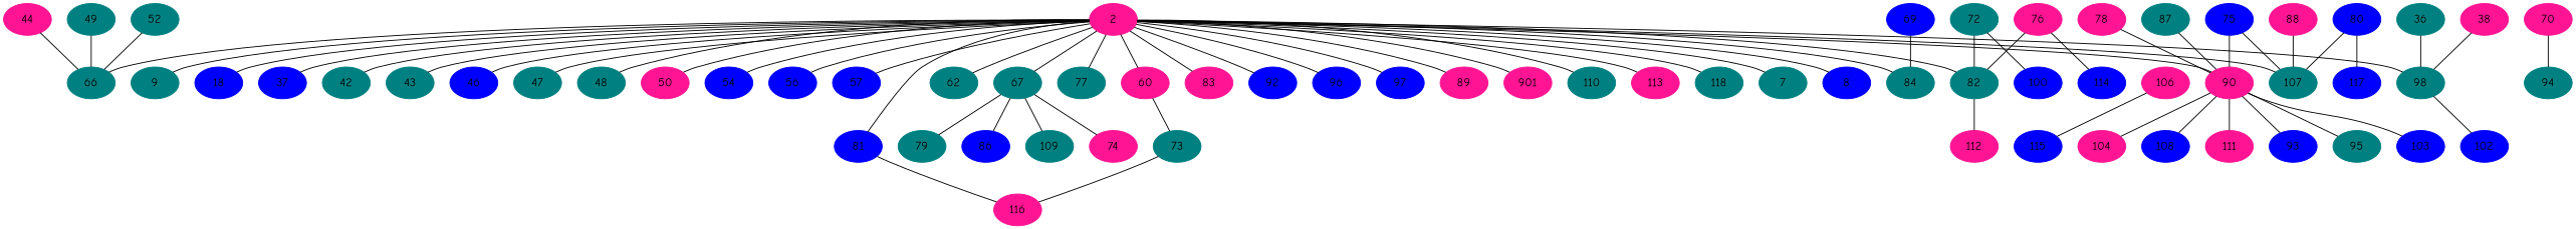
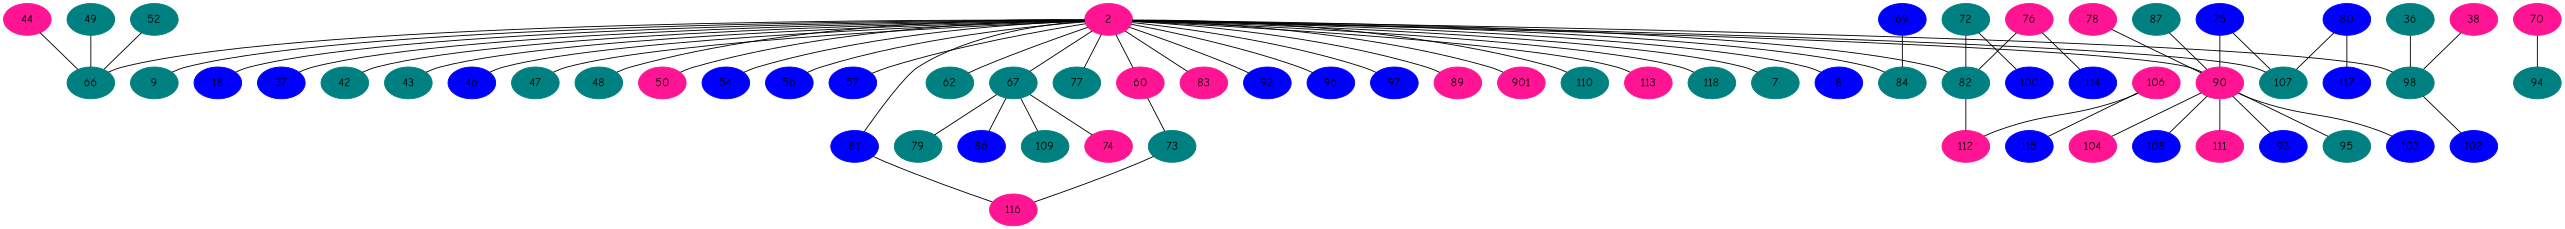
  graph {
    fontname="Comic Neue"
    node [color=teal fontname="Comic Neue" style=filled]
    edge [fontname="Comic Neue"]
    2 [color=deeppink super="+1"]
    7
    8 [color=blue]
    9
    18 [color=blue]
    37 [color=blue]
    42 [super="+13"]
    43
    46 [color=blue super="+27"]
    47
    48
    50 [color=deeppink]
    54 [color=blue]
    56 [color=blue super="+51"]
    57 [color=blue]
    60 [color=deeppink]
    62 [super="+29"]
    66 [super="+15"]
    67 [super="+55+63"]
    77
    81 [color=blue super="+10+22+53"]
    82 [super="+11+35+41"]
    83 [color=deeppink]
    84 [super="+19"]
    90 [color=deeppink super="+65+34+68+58"]
    92 [color=blue]
    96 [color=blue]
    97 [color=blue]
    98 [super="+20+16+25+89+85"]
    n30 [color=deeppink label=89]
    n31 [color=deeppink label=901]
    107 [super="+6+14+17+45+71"]
    110 [super="+39"]
    113 [color=deeppink super="+21"]
    118 [super="+30"]
    73
    74 [color=deeppink]
    79
    86 [color=blue]
    109
    70 [color=deeppink super="+5"]
    94
    116 [color=deeppink]
    112 [color=deeppink super="+91"]
    93 [color=blue]
    95
    103 [color=blue]
    104 [color=deeppink]
    108 [color=blue]
    111 [color=deeppink]
    102 [color=blue]
    36
    38 [color=deeppink]
    44 [color=deeppink]
    49
    52
    69 [color=blue]
    72
    100 [color=blue]
    75 [color=blue]
    76 [color=deeppink]
    114 [color=blue]
    78 [color=deeppink]
    80 [color=blue super="+26"]
    117 [color=blue]
    87
-   88 [color=deeppink]
    106 [color=deeppink]
    115 [color=blue]
    2 -- 7
    2 -- 8
    2 -- 9
    2 -- 18
    2 -- 37
    2 -- 42
    2 -- 43
    2 -- 46 [weight=2]
    2 -- 47
    2 -- 48
    2 -- 50
    2 -- 54
    2 -- 56
    2 -- 57
    2 -- 60
    2 -- 62
    2 -- 66 [weight=2]
    2 -- 67
    2 -- 77
    2 -- 81
    2 -- 82
    2 -- 83
    2 -- 84
    2 -- 90
    2 -- 92
    2 -- 96
    2 -- 97
    2 -- 98 [weight=2]
    2 -- n30
    2 -- n31
    2 -- 107 [weight=2]
    2 -- 110
    2 -- 113
    2 -- 118
    60 -- 73
    67 -- 74
    67 -- 79
    67 -- 86
    67 -- 109
    81 -- 116
    82 -- 112
    90 -- 93
    90 -- 95
    90 -- 103
    90 -- 104
    90 -- 108
    90 -- 111
    98 -- 102
    73 -- 116
    70 -- 94
    36 -- 98
    38 -- 98
    44 -- 66
    49 -- 66
    52 -- 66
    69 -- 84
    72 -- 82
    72 -- 100
    75 -- 90
    75 -- 107
    76 -- 82
    76 -- 114
    78 -- 90
    80 -- 107
    80 -- 117
    87 -- 90
-   88 -- 107
+   106 -- 112
    106 -- 115
  }
